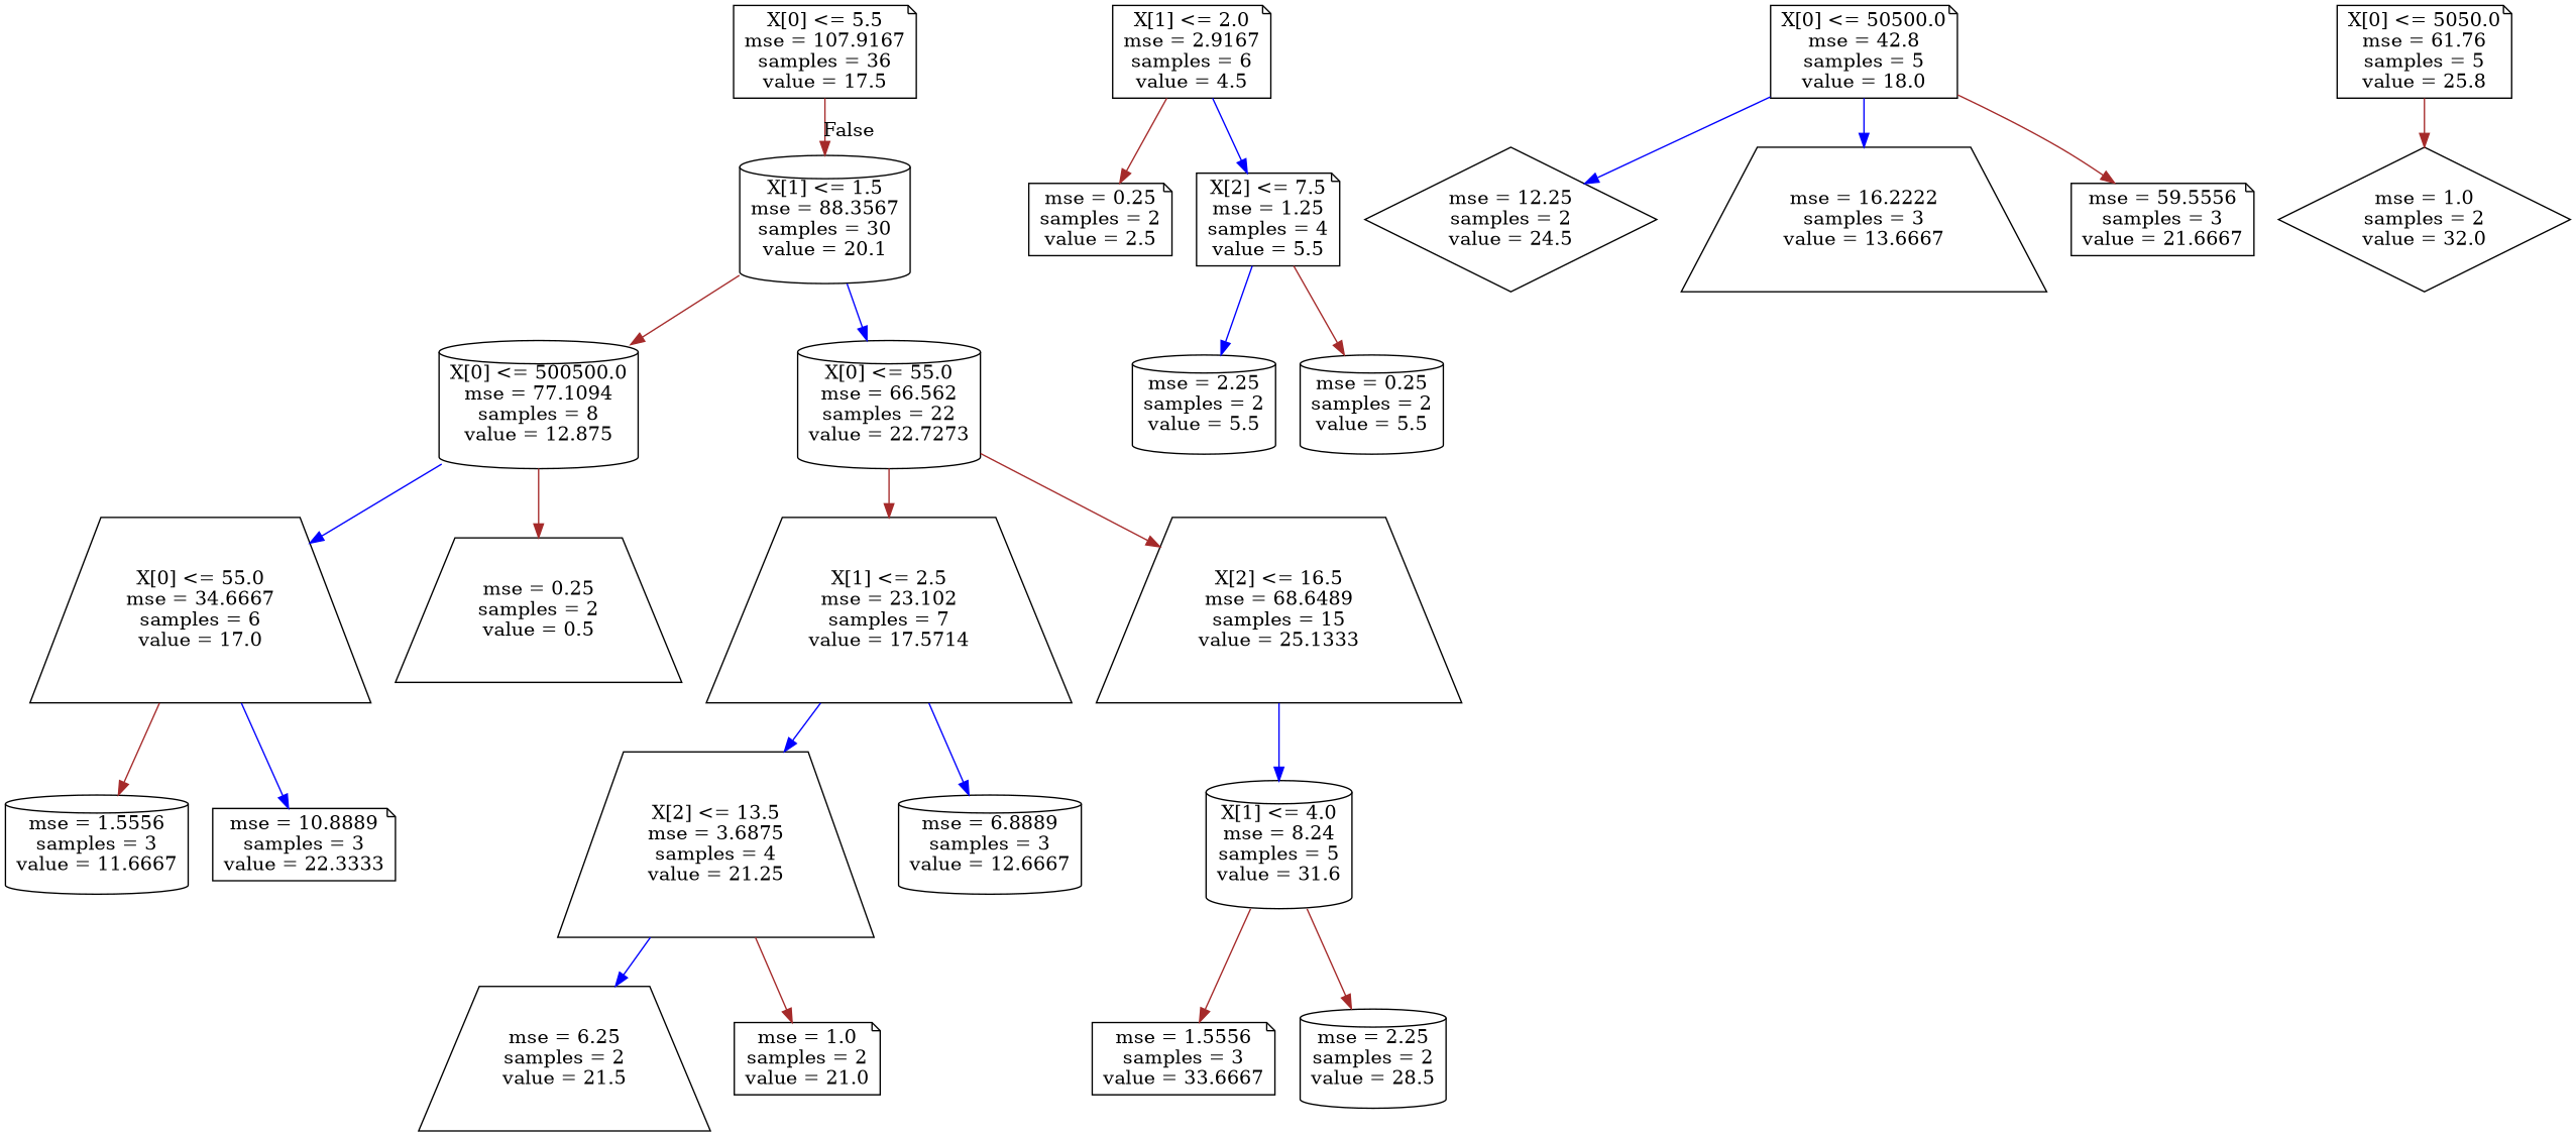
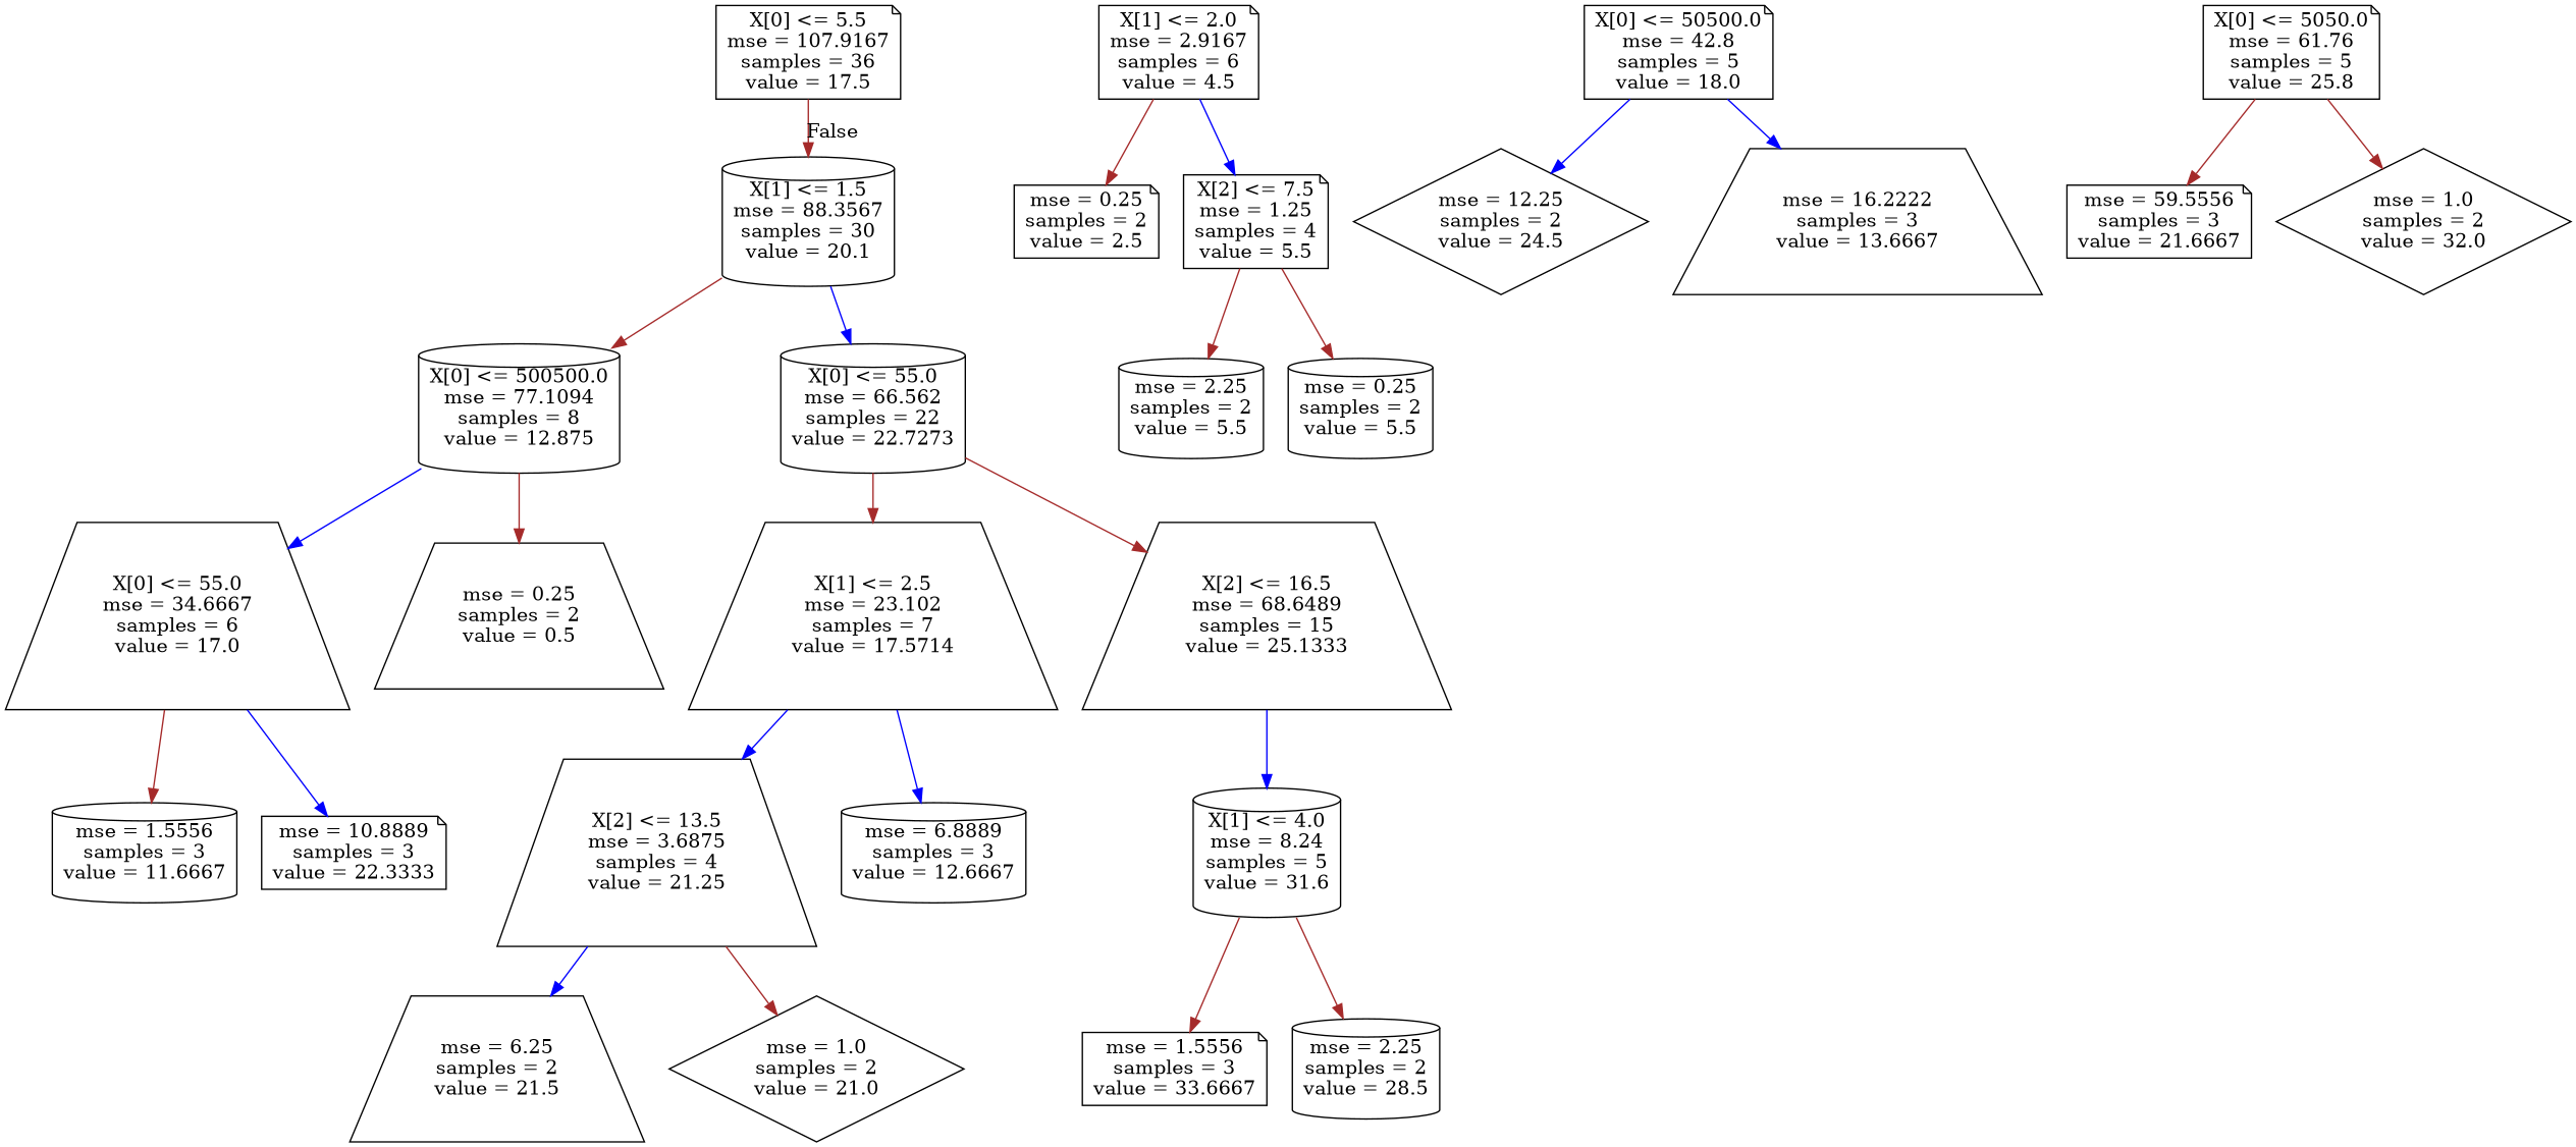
  digraph {
    node [shape=note]
    edge [color=brown]
    n1 [label="X[0] <= 5.5\nmse = 107.9167\nsamples = 36\nvalue = 17.5"]
    n2 [label="X[1] <= 1.5\nmse = 88.3567\nsamples = 30\nvalue = 20.1" shape=cylinder]
    n3 [label="X[1] <= 2.0\nmse = 2.9167\nsamples = 6\nvalue = 4.5"]
    n4 [label="mse = 0.25\nsamples = 2\nvalue = 2.5"]
    n5 [label="X[2] <= 7.5\nmse = 1.25\nsamples = 4\nvalue = 5.5"]
    n6 [label="X[0] <= 500500.0\nmse = 77.1094\nsamples = 8\nvalue = 12.875" shape=cylinder]
    n7 [label="X[0] <= 55.0\nmse = 66.562\nsamples = 22\nvalue = 22.7273" shape=cylinder]
    n8 [label="mse = 2.25\nsamples = 2\nvalue = 5.5" shape=cylinder]
    n9 [label="mse = 0.25\nsamples = 2\nvalue = 5.5" shape=cylinder]
    n10 [label="X[0] <= 55.0\nmse = 34.6667\nsamples = 6\nvalue = 17.0" shape=trapezium]
    n11 [label="mse = 0.25\nsamples = 2\nvalue = 0.5" shape=trapezium]
    n12 [label="X[1] <= 2.5\nmse = 23.102\nsamples = 7\nvalue = 17.5714" shape=trapezium]
    n13 [label="X[2] <= 16.5\nmse = 68.6489\nsamples = 15\nvalue = 25.1333" shape=trapezium]
    n14 [label="mse = 1.5556\nsamples = 3\nvalue = 11.6667" shape=cylinder]
    n15 [label="mse = 10.8889\nsamples = 3\nvalue = 22.3333"]
    n16 [label="X[2] <= 13.5\nmse = 3.6875\nsamples = 4\nvalue = 21.25" shape=trapezium]
    n17 [label="mse = 6.8889\nsamples = 3\nvalue = 12.6667" shape=cylinder]
    n18 [label="X[1] <= 4.0\nmse = 8.24\nsamples = 5\nvalue = 31.6" shape=cylinder]
    n19 [label="mse = 6.25\nsamples = 2\nvalue = 21.5" shape=trapezium]
-   n20 [label="mse = 1.0\nsamples = 2\nvalue = 21.0"]
+   n20 [label="mse = 1.0\nsamples = 2\nvalue = 21.0" shape=diamond]
    n21 [label="mse = 1.5556\nsamples = 3\nvalue = 33.6667"]
    n22 [label="mse = 2.25\nsamples = 2\nvalue = 28.5" shape=cylinder]
    n23 [label="X[0] <= 50500.0\nmse = 42.8\nsamples = 5\nvalue = 18.0"]
    n24 [label="mse = 12.25\nsamples = 2\nvalue = 24.5" shape=diamond]
    n25 [label="mse = 16.2222\nsamples = 3\nvalue = 13.6667" shape=trapezium]
    n26 [label="X[0] <= 5050.0\nmse = 61.76\nsamples = 5\nvalue = 25.8"]
    n27 [label="mse = 59.5556\nsamples = 3\nvalue = 21.6667"]
    n28 [label="mse = 1.0\nsamples = 2\nvalue = 32.0" shape=diamond]
    n1 -> n2 [headlabel=False labelangle=-45 labeldistance=2.5]
    n2 -> n6
    n2 -> n7 [color=blue]
    n3 -> n4
    n3 -> n5 [color=blue]
-   n5 -> n8 [color=blue]
+   n5 -> n8
    n5 -> n9
    n6 -> n10 [color=blue]
    n6 -> n11
    n7 -> n12
    n7 -> n13
    n10 -> n14
    n10 -> n15 [color=blue]
    n12 -> n16 [color=blue]
    n12 -> n17 [color=blue]
    n13 -> n18 [color=blue]
    n16 -> n19 [color=blue]
    n16 -> n20
    n18 -> n21
    n18 -> n22
    n23 -> n24 [color=blue]
    n23 -> n25 [color=blue]
-   n23 -> n27
+   n26 -> n27
    n26 -> n28
  }
